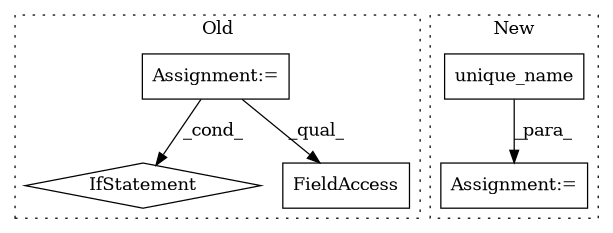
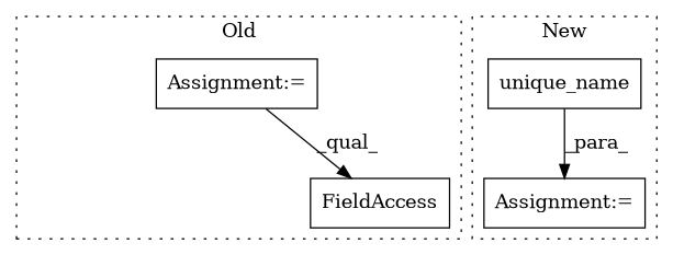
  digraph {
    node [a=7 shape=box]
-   n1 [a=25 l="4,2" label=IfStatement s="24703,24749" shape=diamond]
    n2 [l="53,2" label="Assignment:=" s="24436,24505"]
    n3 [a=22 l=14 label=FieldAccess s=24530]
    n4 [a=32 l=13 label=unique_name s=24890]
    n5 [l=1 label="Assignment:=" s=24851]
    subgraph cluster_1 {
      label=Old
      style=dotted
-     n1
      n2
      n3
    }
    subgraph cluster_2 {
      label=New
      style=dotted
      n4
      n5
    }
-   n2 -> n1 [label=_cond_]
    n2 -> n3 [label=_qual_]
    n4 -> n5 [label=_para_]
  }
